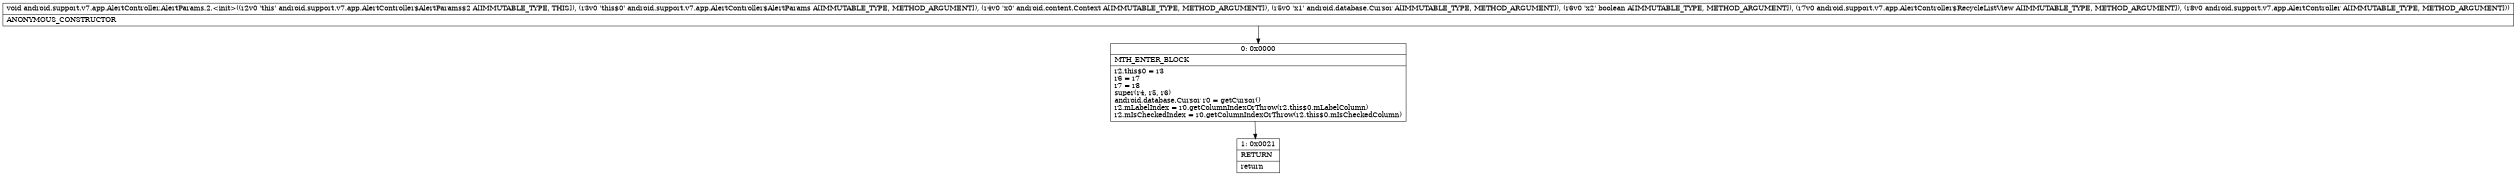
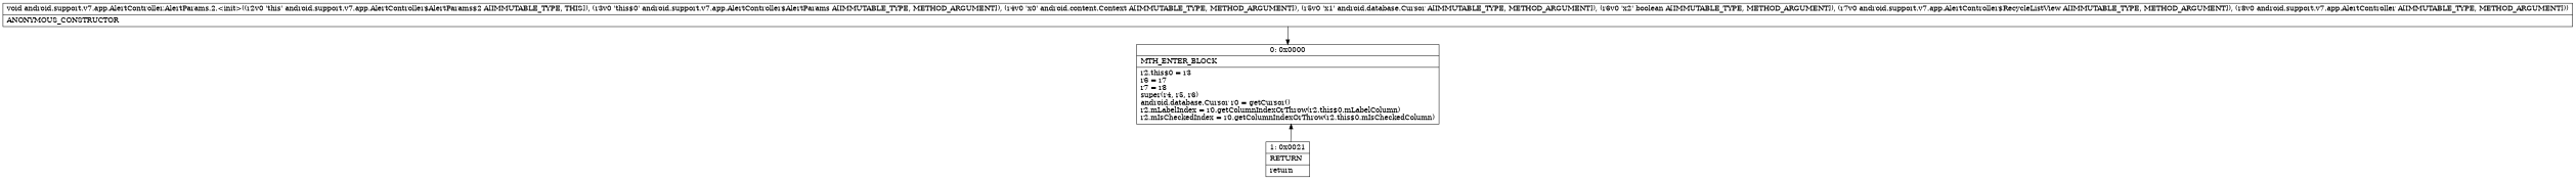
  digraph {
    node [shape=record]
    n1 [label="{0\:\ 0x0000|MTH_ENTER_BLOCK\l|r2.this$0 = r3\lr6 = r7\lr7 = r8\lsuper(r4, r5, r6)\landroid.database.Cursor r0 = getCursor()\lr2.mLabelIndex = r0.getColumnIndexOrThrow(r2.this$0.mLabelColumn)\lr2.mIsCheckedIndex = r0.getColumnIndexOrThrow(r2.this$0.mIsCheckedColumn)\l}"]
    n2 [label="{1\:\ 0x0021|RETURN\l|return\l}"]
    n3 [label="{void android.support.v7.app.AlertController.AlertParams.2.\<init\>((r2v0 'this' android.support.v7.app.AlertController$AlertParams$2 A[IMMUTABLE_TYPE, THIS]), (r3v0 'this$0' android.support.v7.app.AlertController$AlertParams A[IMMUTABLE_TYPE, METHOD_ARGUMENT]), (r4v0 'x0' android.content.Context A[IMMUTABLE_TYPE, METHOD_ARGUMENT]), (r5v0 'x1' android.database.Cursor A[IMMUTABLE_TYPE, METHOD_ARGUMENT]), (r6v0 'x2' boolean A[IMMUTABLE_TYPE, METHOD_ARGUMENT]), (r7v0 android.support.v7.app.AlertController$RecycleListView A[IMMUTABLE_TYPE, METHOD_ARGUMENT]), (r8v0 android.support.v7.app.AlertController A[IMMUTABLE_TYPE, METHOD_ARGUMENT]))  | ANONYMOUS_CONSTRUCTOR\l}"]
-   n1 -> n2
+   n2 -> n1
    n3 -> n1
  }
